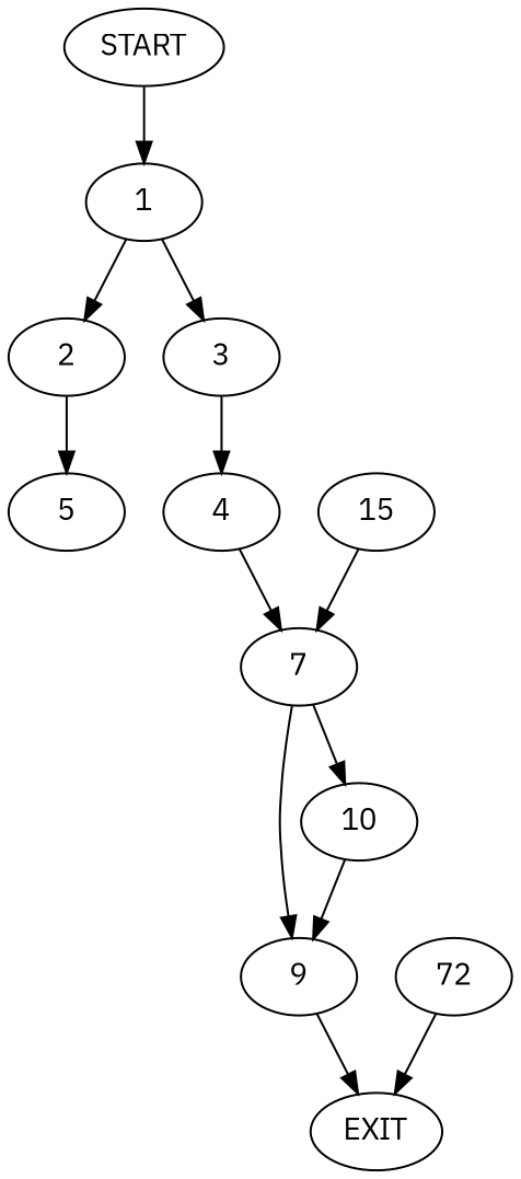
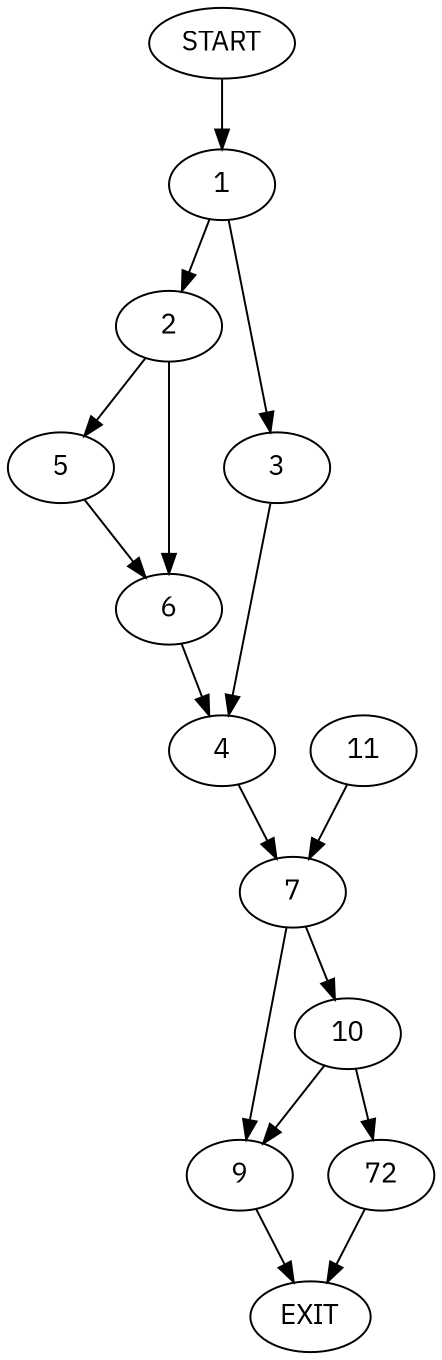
  digraph {
    fontname="IBM Plex Sans"
    node [fontname="IBM Plex Sans"]
    edge [fontname="IBM Plex Sans"]
    n1 [label=START]
    1
    2
    3
    n5 [label=EXIT]
    5
+   6
    4
    7
    9
    10
    n12 [label=72]
-   11 [label=15]
+   11
    n1 -> 1
    1 -> 2
    1 -> 3
    2 -> 5
+   2 -> 6
    3 -> 4
+   5 -> 6
+   6 -> 4
    4 -> 7
    7 -> 9
    7 -> 10
    9 -> n5
    10 -> 9
+   10 -> n12
    n12 -> n5
    11 -> 7
  }
